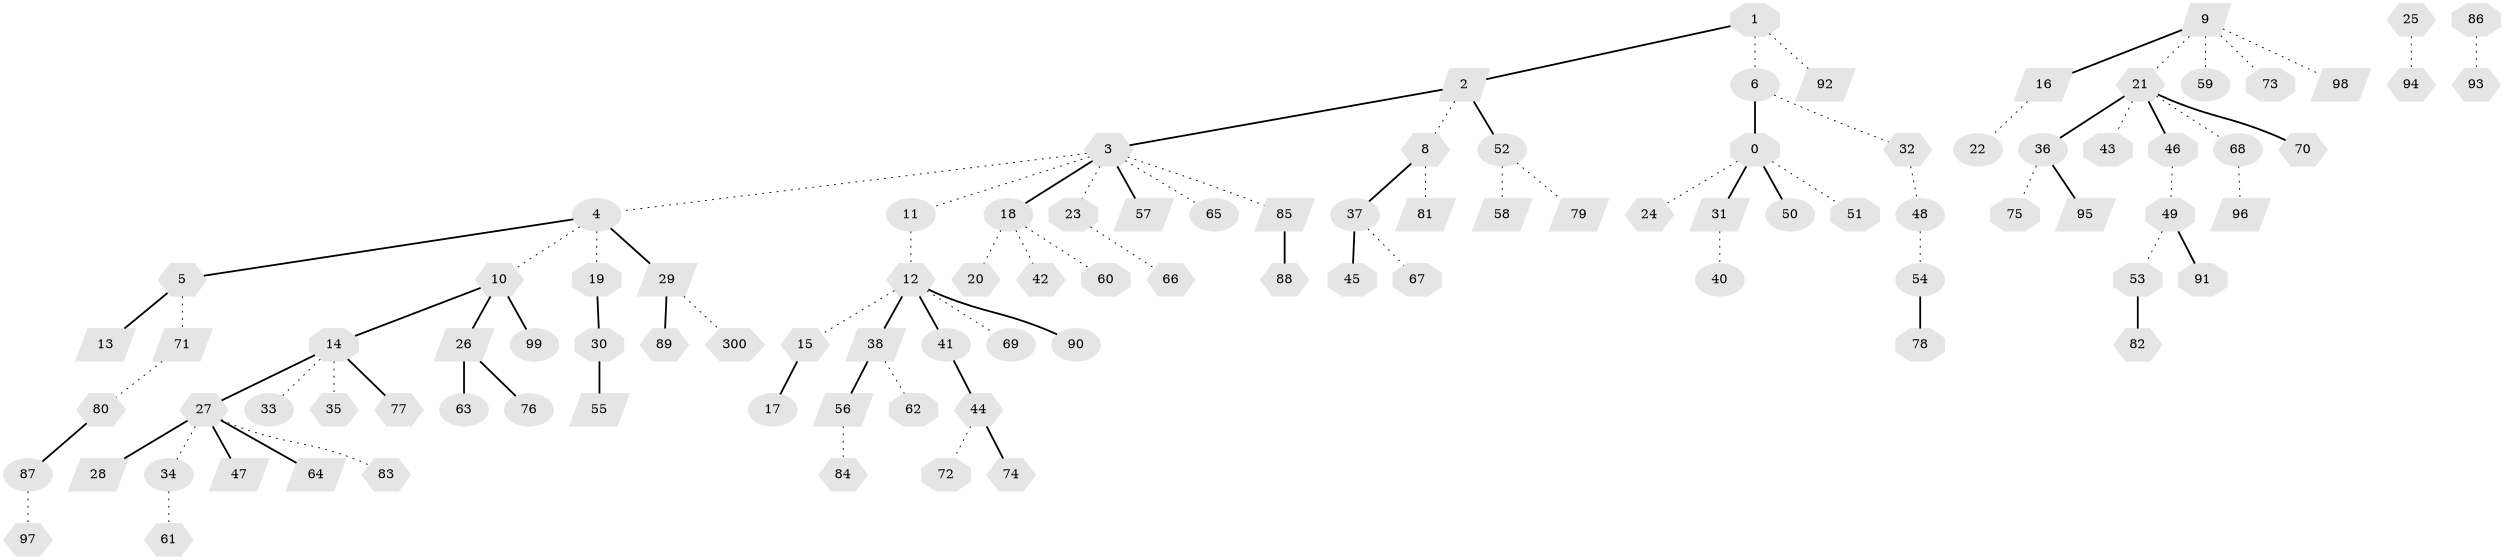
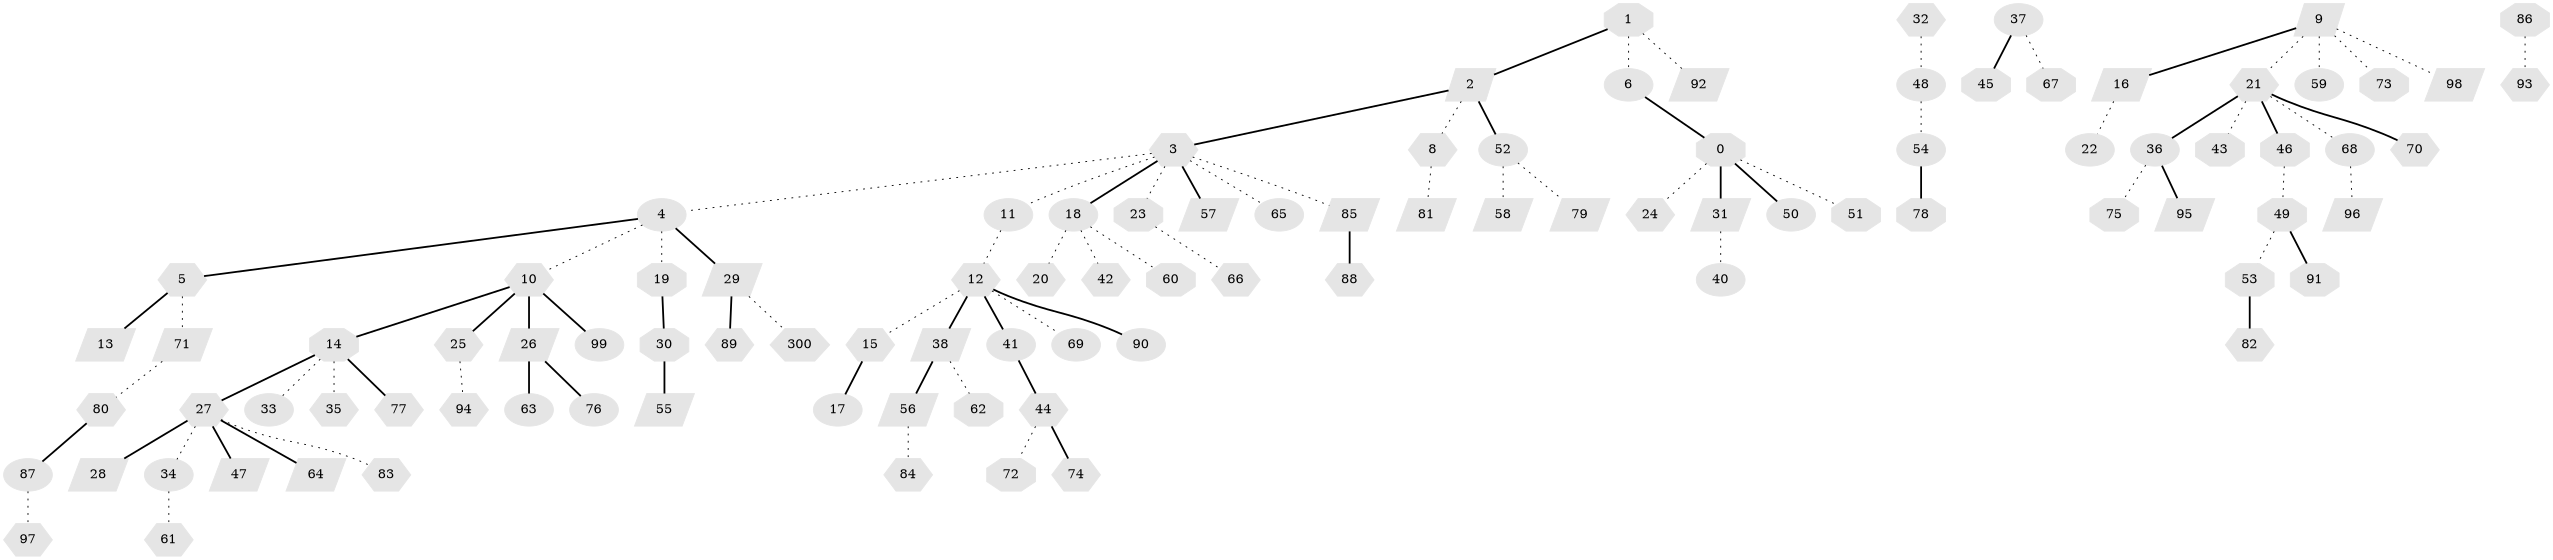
  graph {
    node [color=gray90 shape=hexagon style=filled]
    edge [style=dotted]
    1 [shape=octagon]
    2 [shape=parallelogram]
    6 [shape=ellipse]
    92 [shape=parallelogram]
    3
    8
    52 [shape=ellipse]
    n8 [label=0 shape=octagon]
    32
    4 [shape=ellipse]
    11 [shape=ellipse]
    18 [shape=ellipse]
    23 [shape=octagon]
    57 [shape=parallelogram]
    65 [shape=ellipse]
    85 [shape=parallelogram]
    37 [shape=ellipse]
    81 [shape=parallelogram]
    58 [shape=parallelogram]
    79 [shape=parallelogram]
    5
    10
    19 [shape=octagon]
    29 [shape=parallelogram]
    12
    20
    42
    60 [shape=octagon]
    66
    88
    13 [shape=parallelogram]
    71 [shape=parallelogram]
    9 [shape=parallelogram]
    16 [shape=parallelogram]
    21
    59 [shape=ellipse]
    73 [shape=octagon]
    98 [shape=parallelogram]
    14 [shape=octagon]
    25
    26 [shape=parallelogram]
    99 [shape=ellipse]
    30 [shape=octagon]
    89
    n45 [label=300]
    80
    24
    31 [shape=parallelogram]
    50 [shape=ellipse]
    51 [shape=octagon]
    48 [shape=ellipse]
    40 [shape=ellipse]
    45 [shape=octagon]
    67 [shape=octagon]
    22 [shape=ellipse]
    36 [shape=ellipse]
    43 [shape=octagon]
    46 [shape=octagon]
    68 [shape=ellipse]
    70
    27
    33 [shape=ellipse]
    35
    77
    94
    63 [shape=ellipse]
    76 [shape=ellipse]
    15
    38 [shape=parallelogram]
    41 [shape=ellipse]
    69 [shape=ellipse]
    90 [shape=ellipse]
    17 [shape=ellipse]
    56 [shape=parallelogram]
    62 [shape=octagon]
    44
    28 [shape=parallelogram]
    34 [shape=ellipse]
    47 [shape=parallelogram]
    64 [shape=parallelogram]
    83
    55 [shape=parallelogram]
    75 [shape=octagon]
    95 [shape=parallelogram]
    49 [shape=octagon]
    96 [shape=parallelogram]
    61
    54 [shape=ellipse]
    84
    72 [shape=octagon]
    74
    53 [shape=octagon]
    91 [shape=octagon]
    78 [shape=octagon]
    82
    86 [shape=octagon]
    93
    87 [shape=ellipse]
    97
    1 -- 2 [style=bold]
    1 -- 6
    1 -- 92
    2 -- 3 [style=bold]
    2 -- 8
    2 -- 52 [style=bold]
    6 -- n8 [style=bold]
-   6 -- 32
    3 -- 4
    3 -- 11
    3 -- 18 [style=bold]
    3 -- 23
    3 -- 57 [style=bold]
    3 -- 65
    3 -- 85
-   8 -- 37 [style=bold]
    8 -- 81
    52 -- 58
    52 -- 79
    n8 -- 24
    n8 -- 31 [style=bold]
    n8 -- 50 [style=bold]
    n8 -- 51
    32 -- 48
    4 -- 5 [style=bold]
    4 -- 10
    4 -- 19
    4 -- 29 [style=bold]
    11 -- 12
    18 -- 20
    18 -- 42
    18 -- 60
    23 -- 66
    85 -- 88 [style=bold]
    37 -- 45 [style=bold]
    37 -- 67
    5 -- 13 [style=bold]
    5 -- 71
    10 -- 14 [style=bold]
+   10 -- 25 [style=bold]
    10 -- 26 [style=bold]
    10 -- 99 [style=bold]
    19 -- 30 [style=bold]
    29 -- 89 [style=bold]
    29 -- n45
    12 -- 15
    12 -- 38 [style=bold]
    12 -- 41 [style=bold]
    12 -- 69
    12 -- 90 [style=bold]
    71 -- 80
    9 -- 16 [style=bold]
    9 -- 21
    9 -- 59
    9 -- 73
    9 -- 98
    16 -- 22
    21 -- 36 [style=bold]
    21 -- 43
    21 -- 46 [style=bold]
    21 -- 68
    21 -- 70 [style=bold]
    14 -- 27 [style=bold]
    14 -- 33
    14 -- 35
    14 -- 77 [style=bold]
    25 -- 94
    26 -- 63 [style=bold]
    26 -- 76 [style=bold]
    30 -- 55 [style=bold]
    80 -- 87 [style=bold]
    31 -- 40
    48 -- 54
    36 -- 75
    36 -- 95 [style=bold]
    46 -- 49
    68 -- 96
    27 -- 28 [style=bold]
    27 -- 34
    27 -- 47 [style=bold]
    27 -- 64 [style=bold]
    27 -- 83
    15 -- 17 [style=bold]
    38 -- 56 [style=bold]
    38 -- 62
    41 -- 44 [style=bold]
    56 -- 84
    44 -- 72
    44 -- 74 [style=bold]
    34 -- 61
    49 -- 53
    49 -- 91 [style=bold]
    54 -- 78 [style=bold]
    53 -- 82 [style=bold]
    86 -- 93
    87 -- 97
  }
